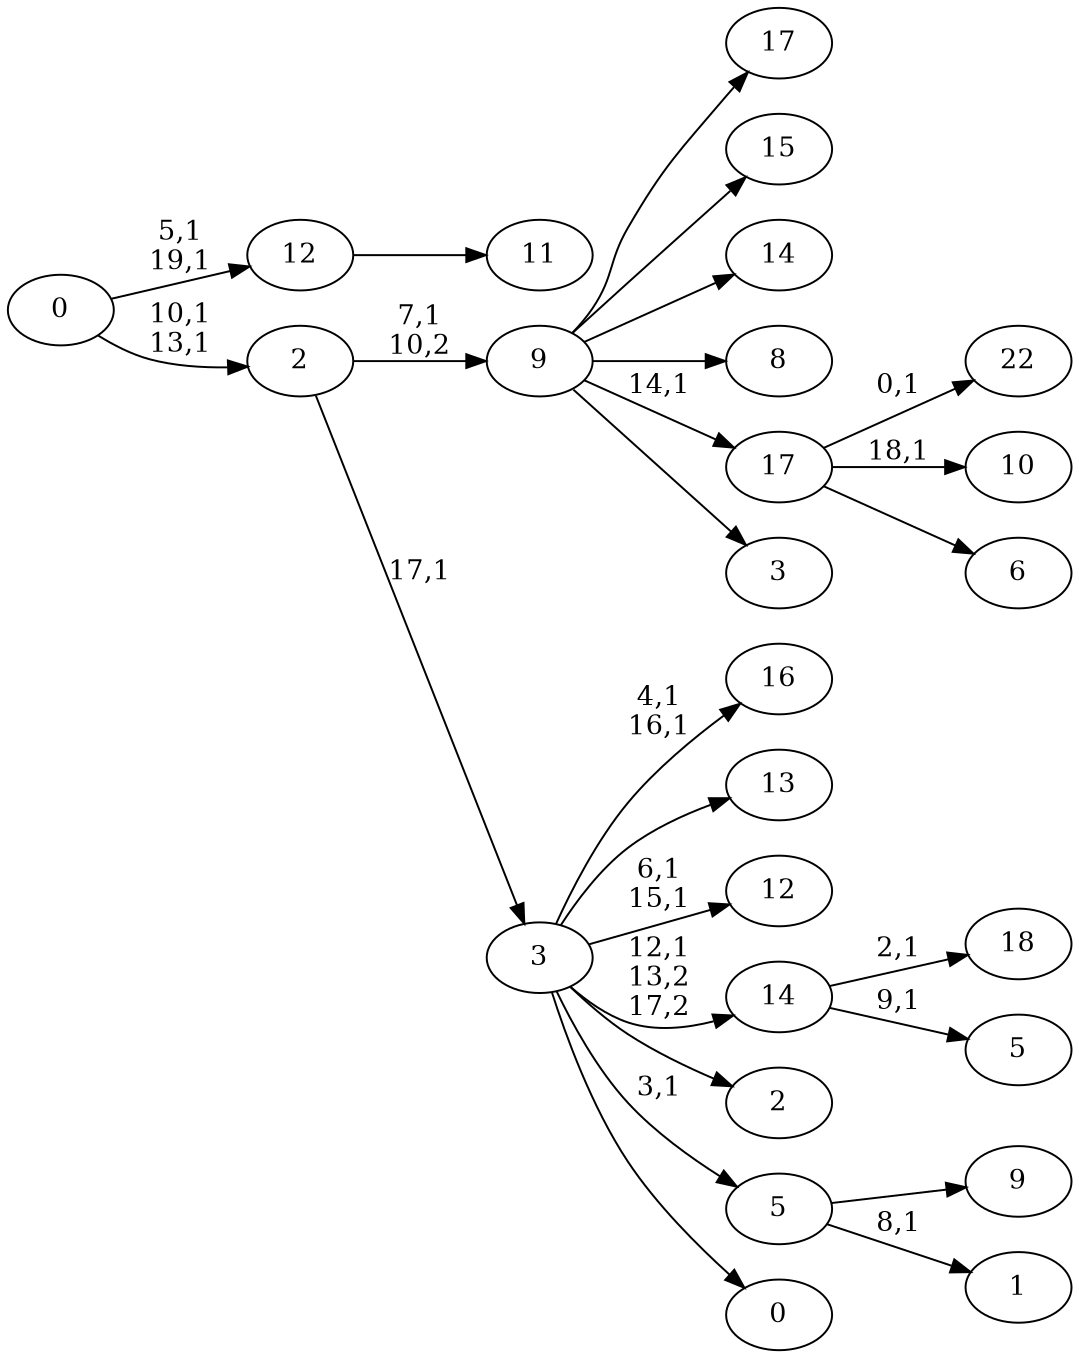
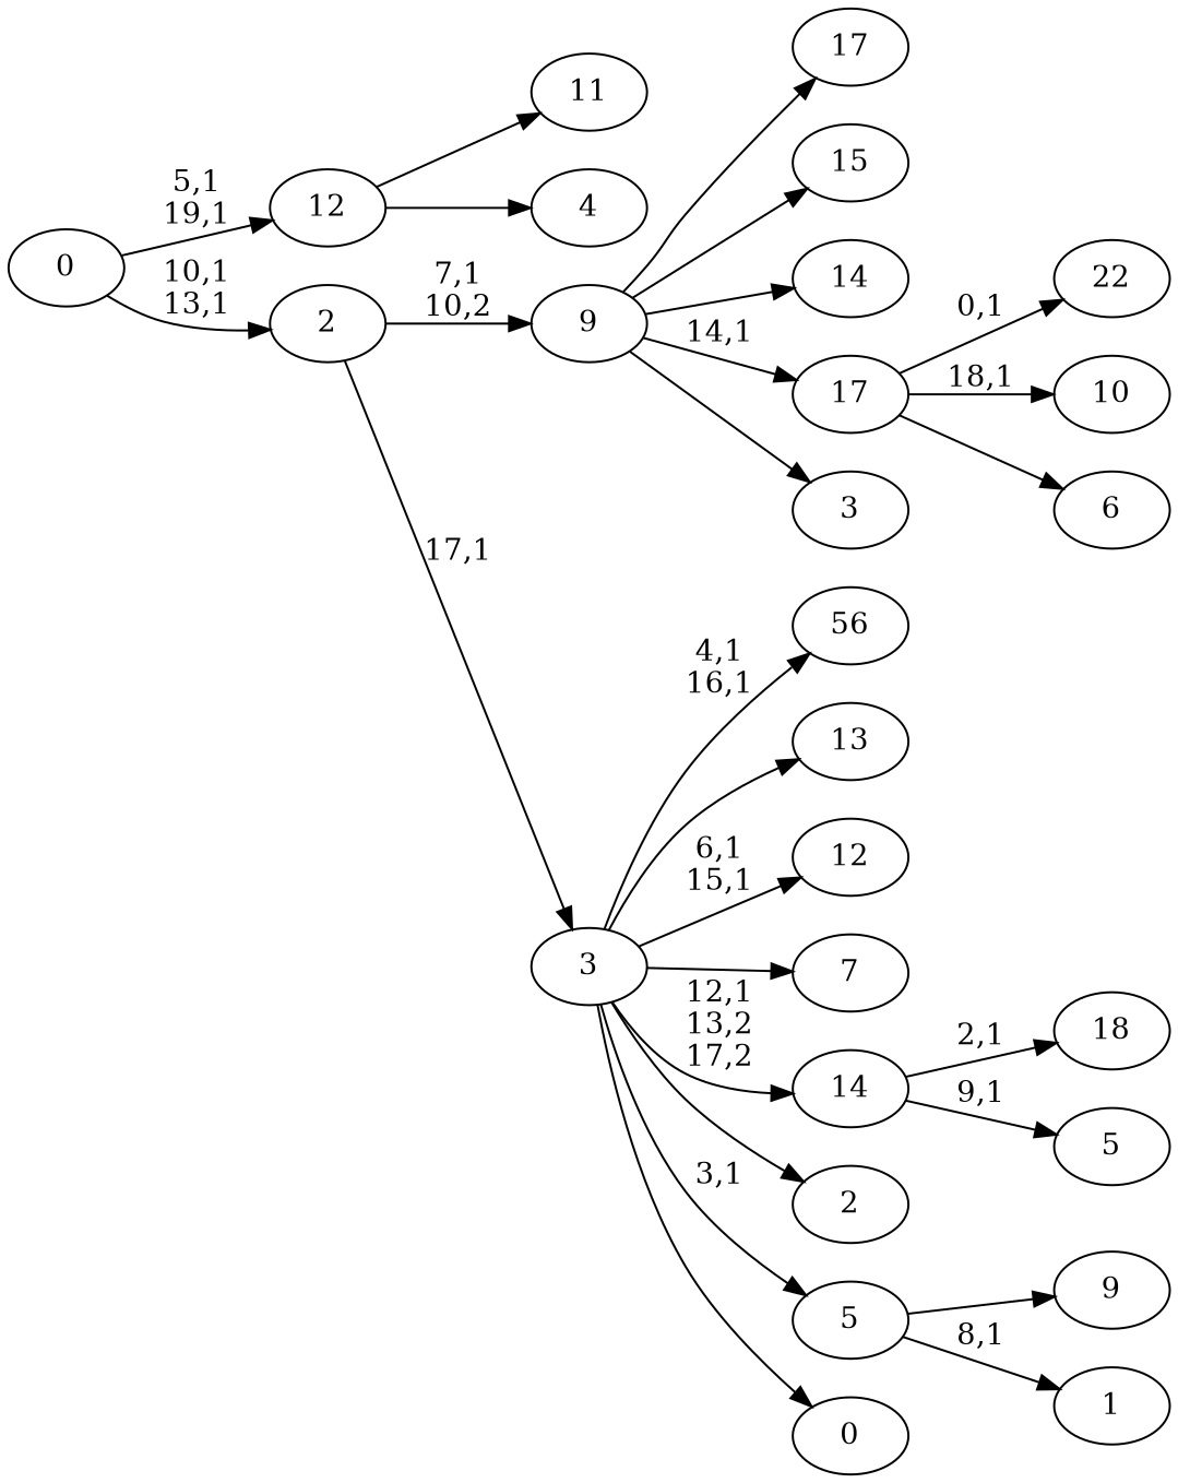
  digraph {
    rankdir=LR
    n1 [label=22]
    n2 [label=18]
    n3 [label=17]
-   n4 [label=16]
+   n4 [label=56]
    n5 [label=15]
    n6 [label=14]
    n7 [label=13]
    n8 [label=12]
    n9 [label=11]
    n10 [label=10]
    n11 [label=9]
-   n12 [label=8]
+   n13 [label=7]
    n14 [label=6]
    17
    n16 [label=5]
    14
+   n18 [label=4]
    12
    n20 [label=3]
    9
    n22 [label=2]
    n23 [label=1]
    5
    n25 [label=0]
    3
    2
    0
    17 -> n1 [label="0,1"]
    17 -> n10 [label="18,1"]
    17 -> n14
    14 -> n2 [label="2,1"]
    14 -> n16 [label="9,1"]
    12 -> n9
+   12 -> n18
    9 -> n3
    9 -> n5
    9 -> n6
-   9 -> n12
    9 -> 17 [label="14,1"]
    9 -> n20
    5 -> n11
    5 -> n23 [label="8,1"]
    3 -> n4 [label="4,1\n16,1"]
    3 -> n7
    3 -> n8 [label="6,1\n15,1"]
+   3 -> n13
    3 -> 14 [label="12,1\n13,2\n17,2"]
    3 -> n22
    3 -> 5 [label="3,1"]
    3 -> n25
    2 -> 9 [label="7,1\n10,2"]
    2 -> 3 [label="17,1"]
    0 -> 12 [label="5,1\n19,1"]
    0 -> 2 [label="10,1\n13,1"]
  }
